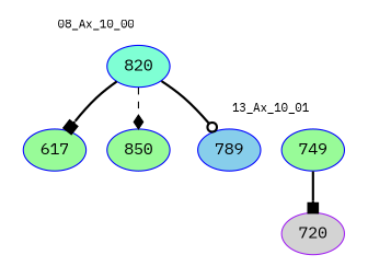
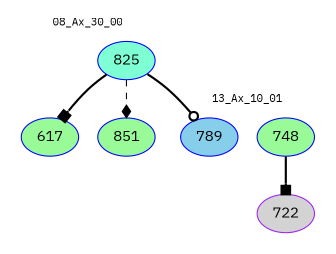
  digraph {
    fontname="IBM Plex Mono"
    node [color=blue fillcolor=palegreen fontname="IBM Plex Mono" style=filled]
    edge [arrowhead=box color=black fontname="IBM Plex Mono" style=bold]
-   n1 [fillcolor=aquamarine label=820]
+   n1 [fillcolor=aquamarine label=825]
    n2 [label=617]
-   n3 [label=850]
-   n4 [label=749]
-   n5 [color=purple fillcolor=lightgrey label=720]
+   n3 [label=851]
+   n4 [label=748]
+   n5 [color=purple fillcolor=lightgrey label=722]
    n6 [fillcolor=skyblue label=789]
    subgraph cluster_1 {
      color=white
      fontsize=10
-     label="08_Ax_10_00"
+     label="08_Ax_30_00"
      n1
      n2
      n3
    }
    subgraph cluster_2 {
      color=white
      fontsize=10
      label="13_Ax_10_01"
      n4
      n5
      n6
    }
    n1 -> n2
    n1 -> n3 [arrowhead=diamond style=dashed]
    n1 -> n6 [arrowhead=odot]
    n4 -> n5
  }
